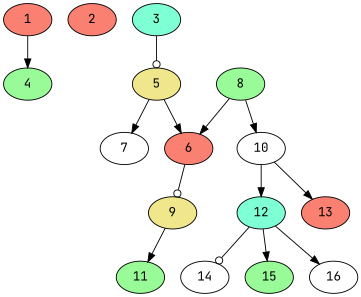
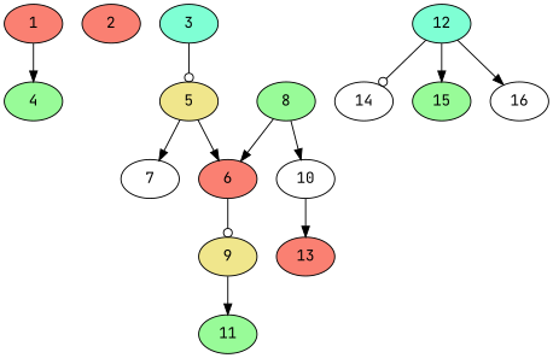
  digraph {
    fontname="JetBrains Mono"
    node [alpha=0.12 fillcolor=salmon fontname="JetBrains Mono" style=filled]
    edge [arrowhead=normal fontname="JetBrains Mono"]
    1 [alpha=0.17 expect_size=31412275871455572]
    4 [alpha=0.04 expect_size=81980960618315776000 fillcolor=palegreen]
    2 [alpha=0.16 expect_size=534313777836725888]
    3 [alpha=0.13 expect_size=1167038960191753 fillcolor=aquamarine]
    5 [alpha=0.09 expect_size=89912065651668848 fillcolor=khaki]
    6 [expect_size=789710237988638]
    7 [alpha=0.01 expect_size=1076502726151503872 fillcolor=white]
    9 [expect_size=1547499437485128 fillcolor=khaki]
    8 [alpha=0.05 expect_size=1463723658865278976 fillcolor=palegreen]
    10 [alpha=0.00 expect_size=280939143538259328 fillcolor=white]
    11 [alpha=0.11 expect_size=8777881584558257 fillcolor=palegreen]
    12 [expect_size=30778168566071764 fillcolor=aquamarine]
    13 [alpha=0.05 expect_size=8137933264903964]
    14 [alpha=0.14 expect_size=170031175261113504 fillcolor=white]
    15 [alpha=0.03 expect_size=21364724716588348 fillcolor=palegreen]
    16 [alpha=0.09 expect_size=6232895483564373 fillcolor=white]
    1 -> 4
    3 -> 5 [arrowhead=odot]
    5 -> 6
    5 -> 7
    6 -> 9 [arrowhead=odot]
    9 -> 11
    8 -> 6
    8 -> 10
-   10 -> 12
    10 -> 13
    12 -> 14 [arrowhead=odot]
    12 -> 15
    12 -> 16
  }
